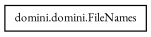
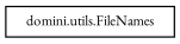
  digraph {
    rankdir=LR
    fontname="EB Garamond"
-   n1 [color=black fillcolor=white fontname="EB Garamond" fontsize=10 height=0.2 label="domini.domini.FileNames" shape=record style=filled width=0.4]
+   n1 [color=black fillcolor=white fontname="EB Garamond" fontsize=10 height=0.2 label="domini.utils.FileNames" shape=record style=filled width=0.4]
  }
